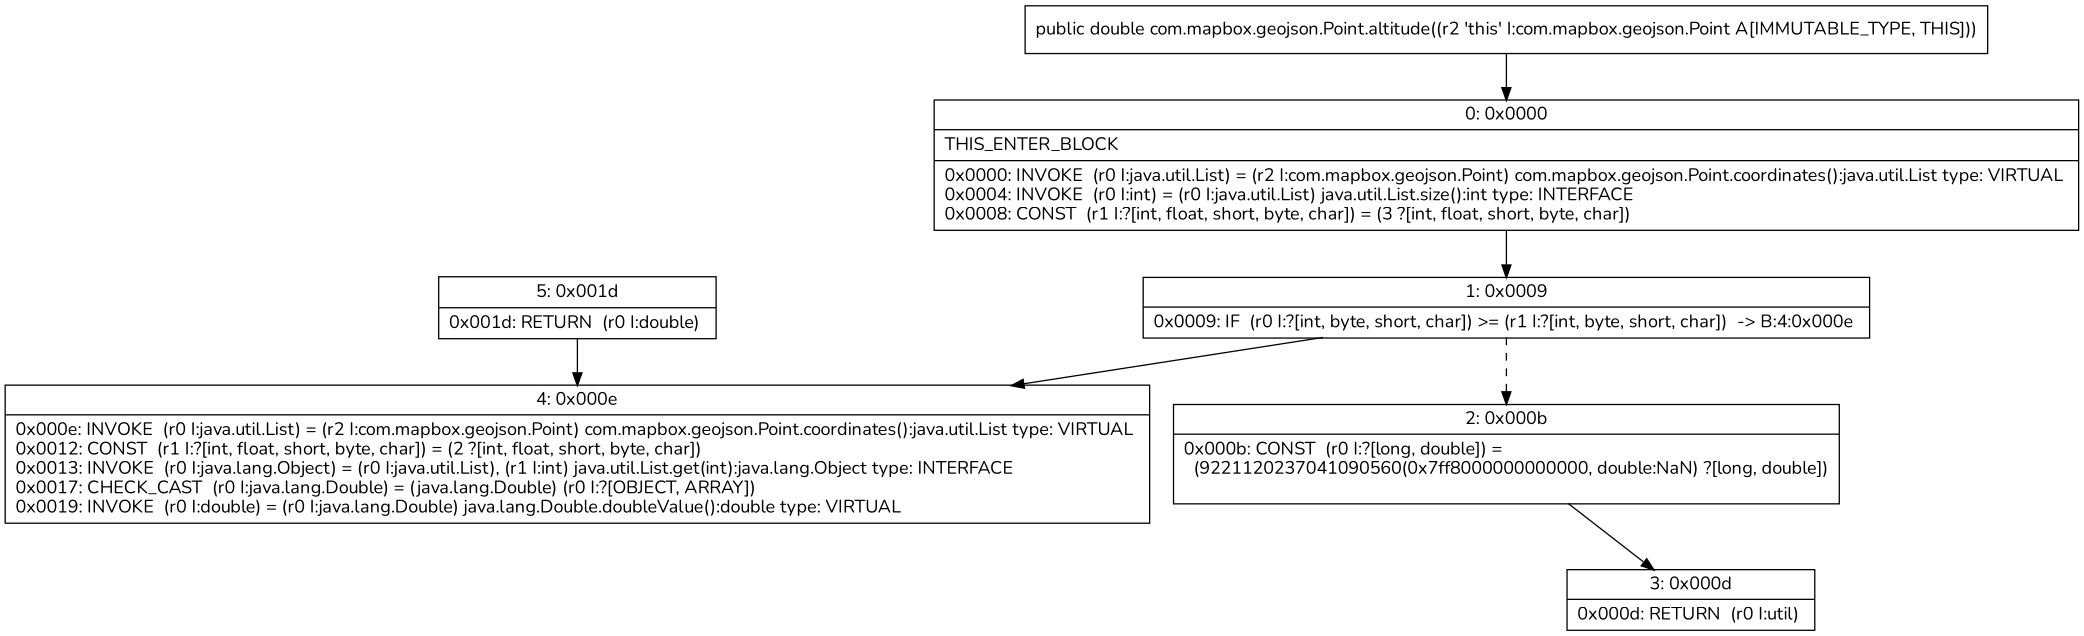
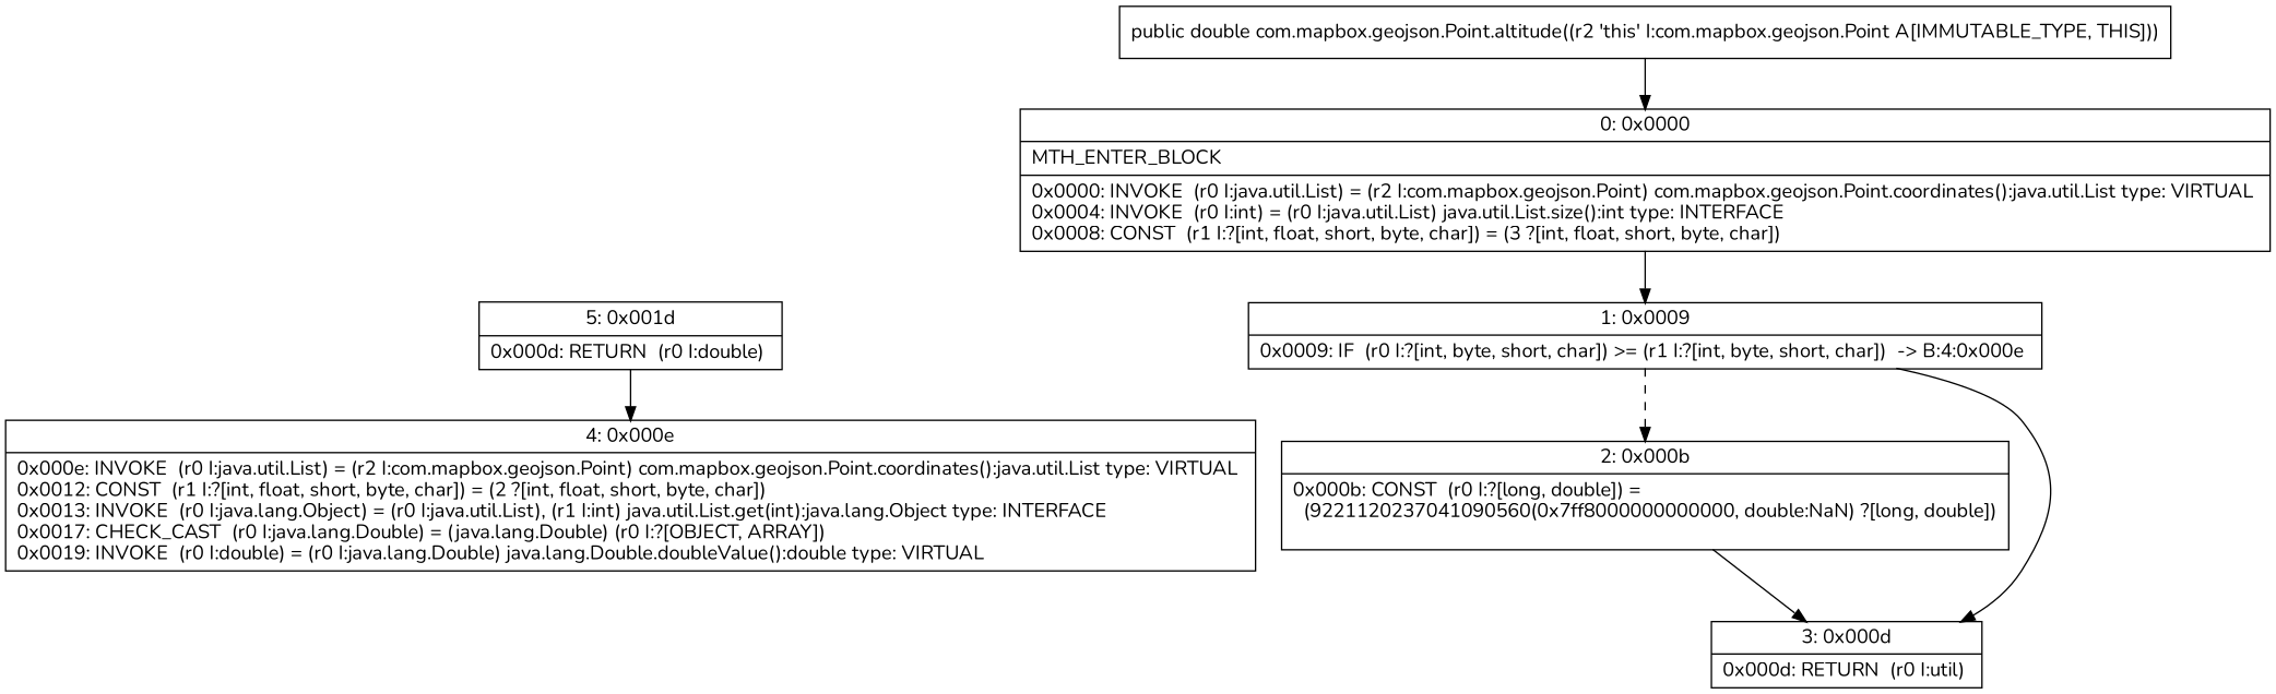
  digraph {
    fontname=Nunito
    node [fontname=Nunito shape=record]
    edge [fontname=Nunito]
-   n1 [label="{0\:\ 0x0000|THIS_ENTER_BLOCK\l|0x0000: INVOKE  (r0 I:java.util.List) = (r2 I:com.mapbox.geojson.Point) com.mapbox.geojson.Point.coordinates():java.util.List type: VIRTUAL \l0x0004: INVOKE  (r0 I:int) = (r0 I:java.util.List) java.util.List.size():int type: INTERFACE \l0x0008: CONST  (r1 I:?[int, float, short, byte, char]) = (3 ?[int, float, short, byte, char]) \l}"]
+   n1 [label="{0\:\ 0x0000|MTH_ENTER_BLOCK\l|0x0000: INVOKE  (r0 I:java.util.List) = (r2 I:com.mapbox.geojson.Point) com.mapbox.geojson.Point.coordinates():java.util.List type: VIRTUAL \l0x0004: INVOKE  (r0 I:int) = (r0 I:java.util.List) java.util.List.size():int type: INTERFACE \l0x0008: CONST  (r1 I:?[int, float, short, byte, char]) = (3 ?[int, float, short, byte, char]) \l}"]
    n2 [label="{1\:\ 0x0009|0x0009: IF  (r0 I:?[int, byte, short, char]) \>= (r1 I:?[int, byte, short, char])  \-\> B:4:0x000e \l}"]
    n3 [label="{2\:\ 0x000b|0x000b: CONST  (r0 I:?[long, double]) = \l  (9221120237041090560(0x7ff8000000000000, double:NaN) ?[long, double])\l \l}"]
    n4 [label="{4\:\ 0x000e|0x000e: INVOKE  (r0 I:java.util.List) = (r2 I:com.mapbox.geojson.Point) com.mapbox.geojson.Point.coordinates():java.util.List type: VIRTUAL \l0x0012: CONST  (r1 I:?[int, float, short, byte, char]) = (2 ?[int, float, short, byte, char]) \l0x0013: INVOKE  (r0 I:java.lang.Object) = (r0 I:java.util.List), (r1 I:int) java.util.List.get(int):java.lang.Object type: INTERFACE \l0x0017: CHECK_CAST  (r0 I:java.lang.Double) = (java.lang.Double) (r0 I:?[OBJECT, ARRAY]) \l0x0019: INVOKE  (r0 I:double) = (r0 I:java.lang.Double) java.lang.Double.doubleValue():double type: VIRTUAL \l}"]
    n5 [label="{3\:\ 0x000d|0x000d: RETURN  (r0 I:util) \l}"]
-   n6 [label="{5\:\ 0x001d|0x001d: RETURN  (r0 I:double) \l}"]
+   n6 [label="{5\:\ 0x001d|0x000d: RETURN  (r0 I:double) \l}"]
    n7 [label="{public double com.mapbox.geojson.Point.altitude((r2 'this' I:com.mapbox.geojson.Point A[IMMUTABLE_TYPE, THIS])) }"]
    n1 -> n2
    n2 -> n3 [style=dashed]
-   n2 -> n4
+   n2 -> n5
    n3 -> n5
    n6 -> n4
    n7 -> n1
  }
